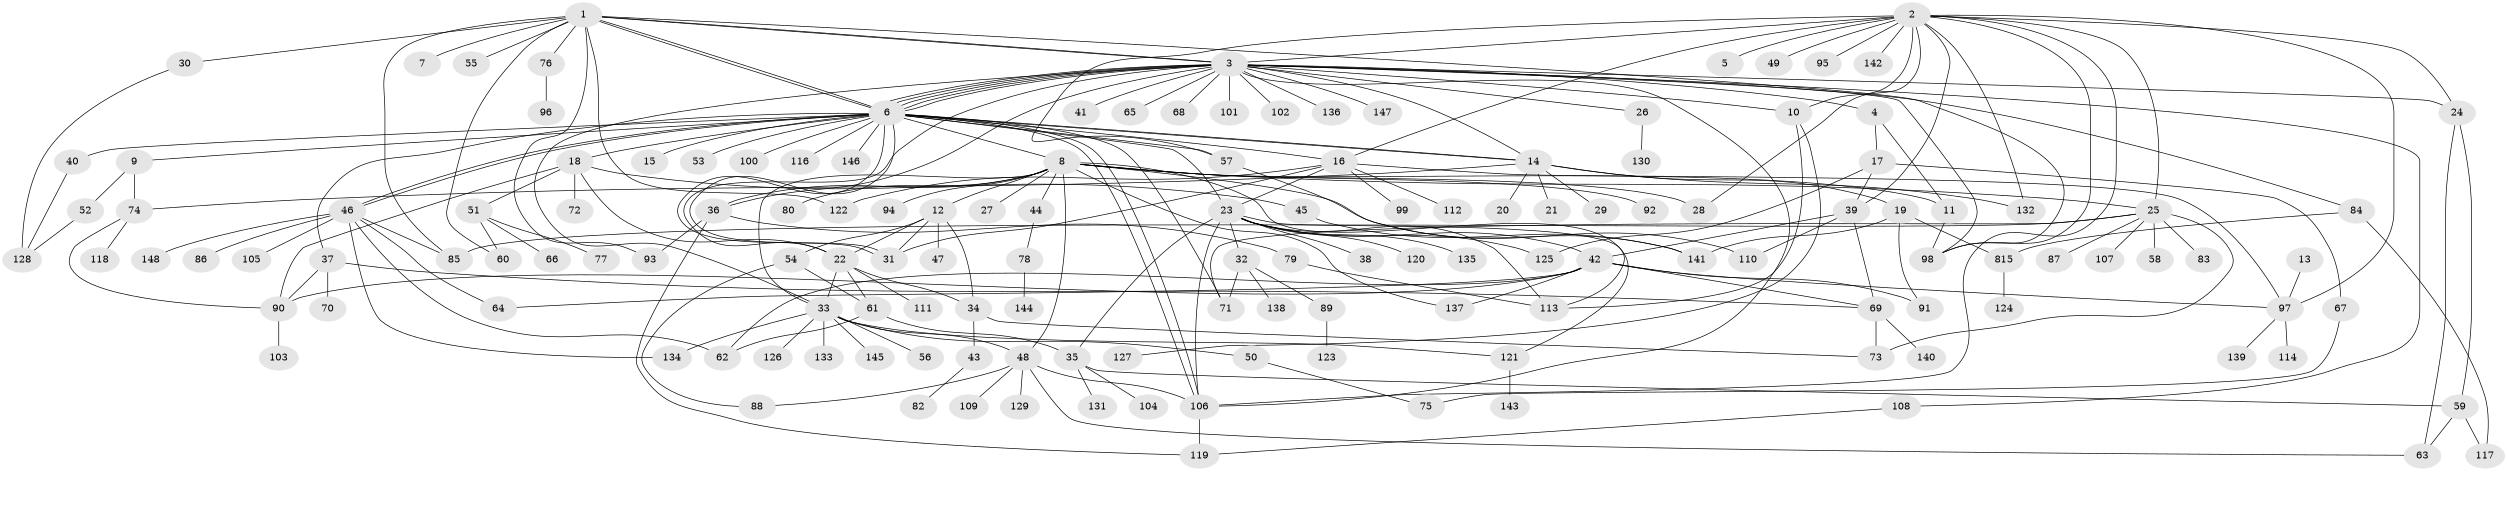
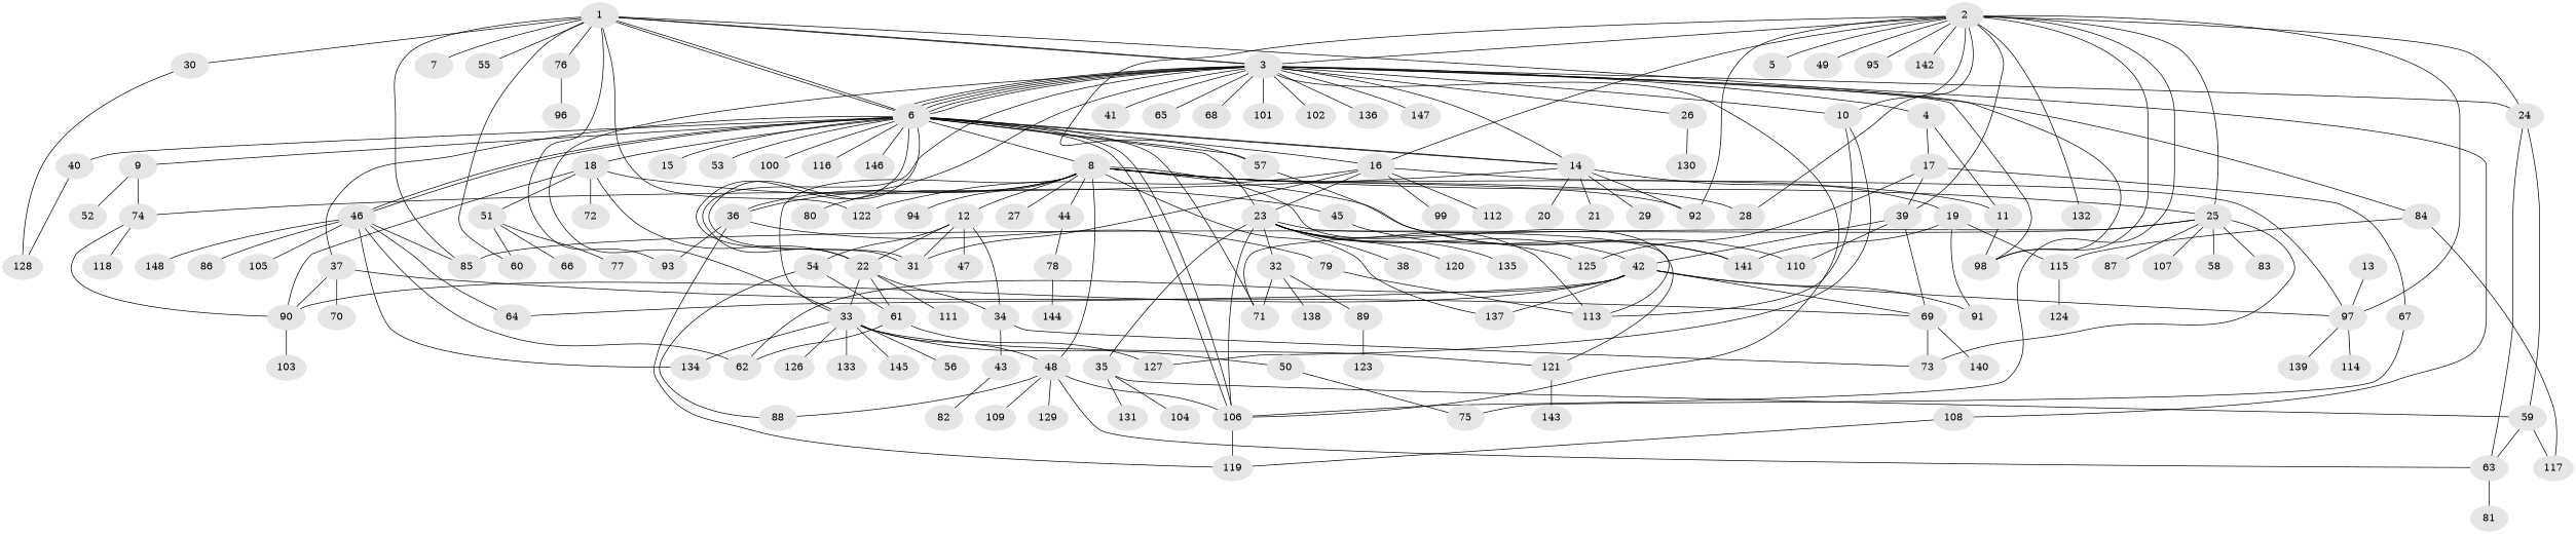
  graph {
    node [color=gray90 style=filled]
    1
    3
    6
    7
    30
    55
    60
    76
    85
    93
    98
    122
    2
    5
    10
    16
    24
    25
    28
    39
    49
    57
    92
    95
    97
    106
    132
    142
    4
    14
    22
    26
    33
    36
    41
    65
    68
    84
    101
    102
    108
    136
    147
    8
    9
    15
    18
    23
    31
    37
    40
    46
    53
    71
    100
    116
    146
    128
    96
    113
    127
    99
    112
    59
    63
    58
    73
    83
    87
    107
    110
    42
    69
    141
    114
    139
    119
    11
    17
    74
    19
    20
    21
    29
    34
    61
    111
    130
    48
    121
    50
    56
    126
    133
    134
    145
    79
-   115 [label=815]
+   115
    117
    67
    125
    12
    27
    44
    80
    94
    137
    52
    13
    45
    51
    72
    90
    32
    35
    38
    120
    135
    70
    62
    64
    86
    105
    148
    47
    54
    78
    88
    109
    129
    118
    43
    91
    75
    66
    77
    103
    124
    89
    138
    104
    131
    143
+   81
    123
    82
    140
    144
    1 -- 3
    1 -- 3
    1 -- 6
    1 -- 6
    1 -- 7
    1 -- 30
    1 -- 55
    1 -- 60
    1 -- 76
    1 -- 85
    1 -- 93
    1 -- 98
    1 -- 122
    3 -- 6
    3 -- 6
    3 -- 6
    3 -- 6
    3 -- 6
    3 -- 98
    3 -- 10
    3 -- 24
    3 -- 106
    3 -- 4
    3 -- 14
    3 -- 22
    3 -- 26
    3 -- 33
    3 -- 36
    3 -- 41
    3 -- 65
    3 -- 68
    3 -- 84
    3 -- 101
    3 -- 102
    3 -- 108
    3 -- 136
    3 -- 147
    6 -- 16
    6 -- 57
    6 -- 106
    6 -- 106
    6 -- 14
    6 -- 14
    6 -- 8
    6 -- 9
    6 -- 15
    6 -- 18
    6 -- 23
    6 -- 31
    6 -- 31
    6 -- 37
    6 -- 40
    6 -- 46
    6 -- 46
    6 -- 53
    6 -- 71
    6 -- 100
    6 -- 116
    6 -- 146
    30 -- 128
    76 -- 96
    2 -- 3
    2 -- 98
    2 -- 5
    2 -- 10
    2 -- 16
    2 -- 24
    2 -- 25
    2 -- 28
    2 -- 39
    2 -- 49
    2 -- 57
+   2 -- 92
    2 -- 95
    2 -- 97
    2 -- 106
    2 -- 132
    2 -- 142
    10 -- 113
    10 -- 127
    16 -- 122
    16 -- 97
    16 -- 23
    16 -- 31
    16 -- 99
    16 -- 112
    24 -- 59
    24 -- 63
    25 -- 85
    25 -- 71
    25 -- 58
    25 -- 73
    25 -- 83
    25 -- 87
    25 -- 107
    39 -- 110
    39 -- 42
    39 -- 69
    57 -- 141
    97 -- 114
    97 -- 139
    106 -- 119
    4 -- 11
    4 -- 17
-   14 -- 132
+   14 -- 92
    14 -- 74
    14 -- 19
    14 -- 20
    14 -- 21
    14 -- 29
    22 -- 33
    22 -- 34
    22 -- 61
    22 -- 111
    26 -- 130
    33 -- 48
    33 -- 121
    33 -- 50
    33 -- 56
    33 -- 126
    33 -- 133
    33 -- 134
    33 -- 145
    36 -- 93
    36 -- 119
    36 -- 79
    84 -- 115
    84 -- 117
    108 -- 119
    8 -- 25
    8 -- 28
    8 -- 92
    8 -- 33
    8 -- 36
    8 -- 113
    8 -- 110
    8 -- 11
    8 -- 48
    8 -- 12
    8 -- 27
    8 -- 44
    8 -- 80
    8 -- 94
    8 -- 137
    9 -- 74
    9 -- 52
    18 -- 22
    18 -- 45
    18 -- 51
    18 -- 72
    18 -- 90
    23 -- 106
    23 -- 113
    23 -- 42
    23 -- 121
    23 -- 125
    23 -- 32
    23 -- 35
    23 -- 38
    23 -- 120
    23 -- 135
    37 -- 69
    37 -- 90
    37 -- 70
    40 -- 128
    46 -- 85
    46 -- 134
    46 -- 62
    46 -- 64
    46 -- 86
    46 -- 105
    46 -- 148
    59 -- 63
    59 -- 117
+   63 -- 81
    42 -- 97
    42 -- 69
    42 -- 137
    42 -- 90
    42 -- 62
    42 -- 64
    42 -- 91
    69 -- 73
    69 -- 140
    11 -- 98
    17 -- 39
    17 -- 67
    17 -- 125
    74 -- 90
    74 -- 118
    19 -- 141
    19 -- 115
    19 -- 91
    34 -- 73
    34 -- 43
-   61 -- 35
+   61 -- 127
    61 -- 62
    48 -- 106
    48 -- 63
    48 -- 88
    48 -- 109
    48 -- 129
    121 -- 143
    50 -- 75
    79 -- 113
    115 -- 124
    67 -- 75
    12 -- 22
    12 -- 31
    12 -- 34
    12 -- 47
    12 -- 54
    44 -- 78
-   52 -- 128
    13 -- 97
    45 -- 141
    51 -- 60
    51 -- 66
    51 -- 77
    90 -- 103
    32 -- 71
    32 -- 89
    32 -- 138
    35 -- 59
    35 -- 104
    35 -- 131
    54 -- 61
    54 -- 88
    78 -- 144
    43 -- 82
    89 -- 123
  }
